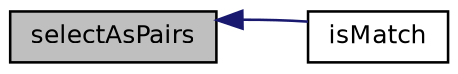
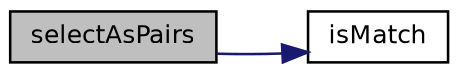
  digraph {
    rankdir=LR
    node [color=black fontname=Helvetica fontsize=10 shape=record style=filled]
    n1 [fillcolor=grey75 fontcolor=black height=0.2 label=selectAsPairs width=0.4]
    n2 [fillcolor=white height=0.2 label=isMatch width=0.4]
-   n2 -> n1 [color=midnightblue fontname=Helvetica fontsize=10 labelfontname=Helvetica labelfontsize=10 style=solid]
+   n1 -> n2 [color=midnightblue fontname=Helvetica fontsize=10 labelfontname=Helvetica labelfontsize=10 style=solid]
  }
